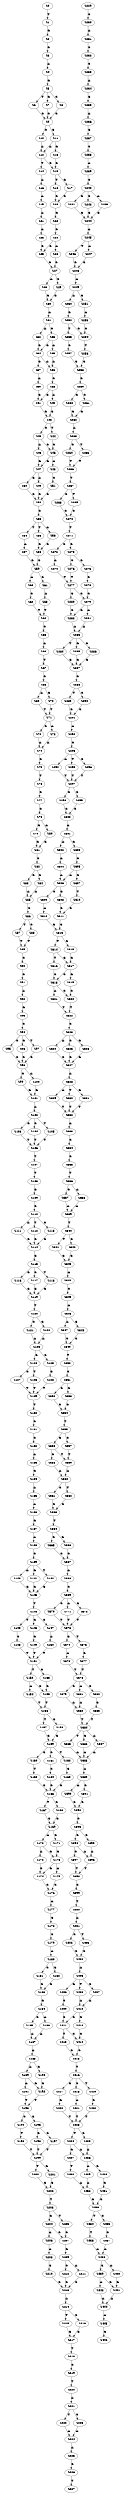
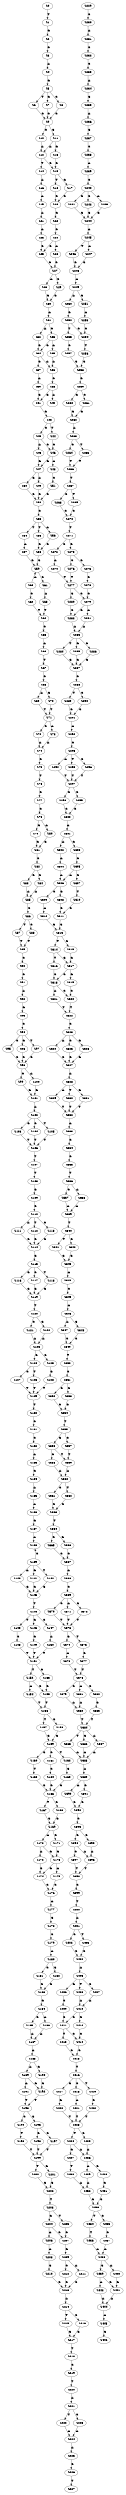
  strict digraph {
    S0
    S1
    S2
    S3
    S4
    S5
    S6
    S7
    S8
    S9
    S10
    S11
    S12
    S13
    S14
    S15
    S16
    S17
    S18
    S19
    S20
    S21
    S22
    S23
    S24
    S25
    S26
    S27
    S28
    S29
    S30
    S31
    S32
    S33
    S34
    S35
    S36
    S37
    S38
    S39
    S40
    S41
    S42
    S43
    S44
    S45
    S46
    S47
    S48
    S49
    S50
    S51
    S52
    S53
    S54
    S55
    S56
    S57
    S58
    S59
    S60
    S61
    S62
    S63
    S64
    S65
    S66
    S67
    S68
    S69
    S70
    S71
    S72
    S73
    S74
    S75
    S76
    S77
    S78
    S79
    S80
    S81
    S82
    S83
    S84
    S85
    S86
    S87
    S88
    S89
    S90
    S91
    S92
    S93
    S94
    S95
    S96
    S97
    S98
    S99
    S100
    S101
    S102
    S103
    S104
    S105
    S106
    S107
    S108
    S109
    S110
    S111
    S112
    S113
    S114
    S115
    S116
    S117
    S118
    S119
    S120
    S121
    S122
    S123
    S124
    S125
    S126
    S127
    S128
    S129
    S130
    S131
    S132
    S133
    S134
    S135
    S136
    S137
    S138
    S139
    S140
    S141
    S142
    S143
    S144
    S145
    S146
    S147
    S148
    S149
    S150
    S151
    S152
    S153
    S154
    S155
    S156
    S157
    S158
    S159
    S160
    S161
    S162
    S163
    S164
    S165
    S166
    S167
    S168
    S169
    S170
    S171
    S172
    S173
    S174
    S175
    S176
    S177
    S178
    S179
    S180
    S181
    S182
    S183
    S184
    S185
    S186
    S187
    S188
    S189
    S190
    S191
    S192
    S193
    S194
    S195
    S196
    S197
    S198
    S199
    S200
    S201
    S202
    S203
    S204
    S205
    S206
    S207
    S208
    S209
    S210
    S211
    S212
    S213
    S214
    S215
    S216
    S217
    S218
    S219
    S220
    S221
    S222
    S223
    S224
    S225
    S226
    S227
    S229
    S230
    S231
    S232
    S233
    S234
    S235
    S236
    S237
    S238
    S239
    S240
    S241
    S242
    S243
    S244
    S245
    S246
    S247
    S248
    S249
    S250
    S251
    S252
    S253
    S254
    S255
    S256
    S257
    S258
    S259
    S260
    S261
    S262
    S263
    S264
    S265
    S266
    S267
    S268
    S269
    S270
    S271
    S272
    S273
    S274
    S275
    S276
    S277
    S278
    S279
    S280
    S281
    S282
    S283
    S284
    S285
    S286
    S287
    S288
    S289
    S290
    S291
    S292
    S293
    S294
    S295
    S296
    S297
    S298
    S299
    S300
    S301
    S302
    S303
    S304
    S305
    S306
    S307
    S308
    S309
    S310
    S311
    S312
    S313
    S314
    S315
    S316
    S317
    S318
    S319
    S320
    S321
    S322
    S323
    S324
    S325
    S326
    S327
    S328
    S329
    S330
    S331
    S332
    S333
    S334
    S335
    S336
    S337
    S338
    S339
    S340
    S341
    S342
    S343
    S344
    S345
    S346
    S347
    S348
    S349
    S350
    S351
    S352
    S353
    S354
    S355
    S356
    S357
    S358
    S359
    S360
    S361
    S362
    S363
    S364
    S365
    S366
    S367
    S368
    S369
    S370
-   S371 [label=S771]
+   S371
    S372
    S373
    S374
    S375
    S376
    S377
    S378
    S379
    S380
    S381
    S382
    S383
    S384
    S385
    S386
    S387
    S388
    S389
    S390
    S391
    S392
    S393
    S394
    S395
    S396
    S397
    S398
    S399
    S400
    S401
    S402
    S403
    S404
    S405
    S406
    S407
    S408
    S409
    S410
    S411
    S412
    S413
    S414
    S415
    S416
    S417
    S418
    S419
    S420
    S421
    S422
    S423
    S424
    S425
    S426
    S427
    S428
    S429
    S430
    S431
    S432
    S433
    S434
    S435
    S436
    S437
    S438
    S439
    S440
    S441
    S442
    S444
    S445
    S446
    S0 -> S1 [label=T]
    S1 -> S2 [label=G]
    S2 -> S3 [label=C]
    S3 -> S4 [label=A]
    S4 -> S5 [label=G]
    S5 -> S6 [label=T]
    S5 -> S7 [label=G]
    S5 -> S8 [label=C]
    S6 -> S9 [label=C]
    S7 -> S9 [label=C]
    S8 -> S9 [label=C]
    S9 -> S10 [label=C]
    S9 -> S11 [label=G]
    S10 -> S12 [label=A]
    S11 -> S12 [label=A]
    S11 -> S13 [label=G]
    S12 -> S14 [label=T]
    S12 -> S15 [label=C]
    S13 -> S15 [label=C]
    S14 -> S16 [label=A]
    S15 -> S17 [label=G]
    S15 -> S18 [label=T]
    S16 -> S19 [label=A]
    S17 -> S20 [label=C]
    S18 -> S20 [label=C]
    S19 -> S21 [label=A]
    S20 -> S22 [label=G]
    S21 -> S23 [label=A]
    S22 -> S24 [label=C]
    S23 -> S25 [label=C]
    S24 -> S25 [label=C]
    S24 -> S26 [label=A]
    S25 -> S27 [label=C]
    S26 -> S27 [label=C]
    S27 -> S28 [label=A]
    S27 -> S29 [label=C]
    S28 -> S30 [label=G]
    S29 -> S30 [label=G]
    S30 -> S31 [label=A]
    S31 -> S32 [label=A]
    S31 -> S33 [label=C]
    S32 -> S34 [label=G]
    S33 -> S34 [label=G]
    S33 -> S35 [label=A]
    S34 -> S36 [label=A]
    S34 -> S37 [label=G]
    S35 -> S36 [label=A]
    S36 -> S38 [label=C]
    S37 -> S39 [label=A]
    S38 -> S40 [label=A]
    S38 -> S41 [label=G]
    S39 -> S41 [label=G]
-   S40 -> S42 [label=G]
    S41 -> S42 [label=G]
    S42 -> S43 [label=C]
    S42 -> S44 [label=T]
    S43 -> S45 [label=A]
    S43 -> S46 [label=C]
    S44 -> S46 [label=C]
    S45 -> S47 [label=G]
    S46 -> S47 [label=G]
    S46 -> S48 [label=A]
    S47 -> S49 [label=A]
    S47 -> S50 [label=G]
    S48 -> S51 [label=C]
    S49 -> S52 [label=C]
    S50 -> S52 [label=C]
    S51 -> S52 [label=C]
    S52 -> S53 [label=C]
    S53 -> S54 [label=T]
    S53 -> S55 [label=T]
    S53 -> S56 [label=A]
    S54 -> S57 [label=A]
    S55 -> S58 [label=C]
    S56 -> S58 [label=C]
    S57 -> S59 [label=G]
    S58 -> S59 [label=G]
-   S59 -> S60 [label=A]
+   S60 -> S59 [label=A]
    S59 -> S61 [label=C]
    S60 -> S62 [label=C]
    S61 -> S63 [label=A]
    S62 -> S64 [label=T]
    S63 -> S64 [label=T]
    S64 -> S65 [label=C]
    S65 -> S66 [label=A]
    S66 -> S67 [label=T]
    S67 -> S68 [label=C]
    S68 -> S69 [label=A]
    S68 -> S70 [label=G]
    S69 -> S71 [label=T]
    S70 -> S71 [label=T]
    S71 -> S72 [label=C]
    S71 -> S73 [label=A]
    S72 -> S74 [label=A]
    S73 -> S74 [label=A]
    S74 -> S75 [label=C]
    S75 -> S76 [label=T]
    S76 -> S77 [label=C]
    S77 -> S78 [label=C]
    S78 -> S79 [label=G]
    S78 -> S80 [label=A]
    S79 -> S81 [label=G]
    S80 -> S81 [label=G]
    S81 -> S82 [label=C]
    S82 -> S83 [label=G]
    S82 -> S84 [label=C]
    S83 -> S85 [label=A]
    S84 -> S85 [label=A]
    S85 -> S86 [label=C]
    S86 -> S87 [label=T]
    S86 -> S88 [label=C]
    S87 -> S89 [label=T]
    S88 -> S89 [label=T]
    S89 -> S90 [label=C]
    S90 -> S91 [label=C]
    S91 -> S92 [label=A]
    S92 -> S93 [label=G]
    S93 -> S94 [label=C]
    S94 -> S95 [label=C]
    S94 -> S96 [label=G]
    S94 -> S97 [label=T]
    S95 -> S98 [label=C]
    S96 -> S98 [label=C]
    S97 -> S98 [label=C]
    S98 -> S99 [label=C]
    S98 -> S100 [label=A]
    S99 -> S101 [label=G]
    S100 -> S101 [label=G]
    S101 -> S102 [label=A]
    S102 -> S103 [label=G]
    S102 -> S104 [label=C]
    S102 -> S105 [label=T]
    S103 -> S106 [label=T]
    S104 -> S106 [label=T]
    S105 -> S106 [label=T]
    S106 -> S107 [label=T]
    S107 -> S108 [label=T]
    S108 -> S109 [label=G]
    S109 -> S110 [label=C]
    S110 -> S111 [label=A]
    S110 -> S112 [label=T]
    S110 -> S113 [label=C]
    S111 -> S114 [label=G]
    S112 -> S114 [label=G]
    S113 -> S114 [label=G]
    S114 -> S115 [label=G]
    S115 -> S116 [label=G]
    S115 -> S117 [label=C]
    S115 -> S118 [label=T]
    S116 -> S119 [label=G]
    S117 -> S119 [label=G]
    S118 -> S119 [label=G]
    S119 -> S120 [label=T]
    S120 -> S121 [label=C]
    S120 -> S122 [label=G]
    S121 -> S123 [label=A]
    S122 -> S123 [label=A]
    S123 -> S124 [label=G]
    S123 -> S125 [label=C]
    S124 -> S126 [label=T]
    S124 -> S127 [label=C]
    S125 -> S128 [label=G]
    S126 -> S129 [label=T]
    S127 -> S129 [label=T]
    S128 -> S129 [label=T]
    S129 -> S130 [label=T]
    S130 -> S131 [label=C]
    S131 -> S132 [label=C]
    S132 -> S133 [label=A]
    S133 -> S134 [label=G]
    S134 -> S135 [label=A]
    S135 -> S136 [label=A]
    S136 -> S137 [label=G]
    S137 -> S138 [label=A]
-   S138 -> S139 [label=C]
+   S139 -> S138 [label=C]
    S139 -> S140 [label=A]
    S139 -> S141 [label=G]
    S139 -> S142 [label=T]
    S140 -> S143 [label=G]
    S141 -> S143 [label=G]
    S142 -> S143 [label=G]
    S143 -> S144 [label=T]
    S144 -> S145 [label=T]
    S144 -> S146 [label=G]
    S144 -> S147 [label=C]
    S145 -> S148 [label=C]
    S146 -> S149 [label=G]
    S147 -> S150 [label=A]
    S148 -> S151 [label=T]
    S149 -> S151 [label=T]
    S150 -> S151 [label=T]
    S151 -> S152 [label=T]
    S151 -> S153 [label=C]
    S152 -> S154 [label=A]
    S152 -> S155 [label=G]
    S153 -> S155 [label=G]
    S154 -> S156 [label=T]
    S155 -> S156 [label=T]
    S156 -> S157 [label=T]
    S156 -> S158 [label=G]
    S157 -> S159 [label=G]
    S158 -> S159 [label=G]
    S159 -> S160 [label=G]
    S159 -> S161 [label=C]
    S159 -> S162 [label=T]
    S160 -> S163 [label=T]
    S161 -> S164 [label=C]
    S162 -> S165 [label=G]
    S163 -> S166 [label=G]
    S164 -> S166 [label=G]
    S165 -> S166 [label=G]
    S166 -> S167 [label=T]
    S166 -> S168 [label=C]
    S167 -> S169 [label=G]
    S168 -> S169 [label=G]
    S169 -> S170 [label=A]
    S169 -> S171 [label=C]
    S170 -> S172 [label=A]
    S170 -> S173 [label=G]
    S171 -> S173 [label=G]
    S172 -> S174 [label=G]
    S173 -> S174 [label=G]
    S173 -> S175 [label=A]
    S174 -> S176 [label=C]
    S175 -> S176 [label=C]
    S176 -> S177 [label=A]
    S177 -> S178 [label=G]
    S178 -> S179 [label=C]
    S179 -> S180 [label=A]
    S180 -> S181 [label=C]
    S180 -> S182 [label=G]
    S181 -> S183 [label=G]
    S182 -> S183 [label=G]
    S183 -> S184 [label=G]
    S184 -> S185 [label=C]
    S184 -> S186 [label=A]
    S185 -> S187 [label=A]
    S186 -> S187 [label=A]
    S187 -> S188 [label=A]
    S188 -> S189 [label=A]
    S188 -> S190 [label=G]
    S189 -> S191 [label=A]
    S189 -> S192 [label=G]
    S190 -> S192 [label=G]
    S191 -> S193 [label=T]
    S192 -> S193 [label=T]
    S193 -> S194 [label=C]
    S193 -> S195 [label=G]
    S194 -> S196 [label=T]
    S195 -> S197 [label=C]
    S195 -> S198 [label=G]
    S196 -> S199 [label=T]
    S197 -> S199 [label=T]
    S198 -> S199 [label=T]
    S199 -> S200 [label=T]
    S199 -> S201 [label=G]
    S200 -> S202 [label=G]
    S201 -> S202 [label=G]
    S202 -> S203 [label=T]
    S203 -> S204 [label=G]
    S203 -> S205 [label=T]
    S204 -> S206 [label=A]
    S204 -> S207 [label=C]
    S205 -> S207 [label=C]
    S206 -> S208 [label=A]
    S207 -> S209 [label=G]
    S208 -> S210 [label=G]
    S209 -> S211 [label=A]
    S209 -> S212 [label=C]
    S210 -> S213 [label=C]
    S211 -> S213 [label=C]
    S212 -> S213 [label=C]
    S213 -> S214 [label=A]
    S214 -> S215 [label=T]
    S214 -> S216 [label=C]
    S215 -> S217 [label=G]
    S216 -> S217 [label=G]
    S217 -> S218 [label=T]
    S218 -> S219 [label=C]
    S219 -> S220 [label=T]
    S220 -> S221 [label=A]
    S221 -> S222 [label=T]
    S221 -> S223 [label=C]
    S222 -> S224 [label=A]
    S223 -> S224 [label=A]
    S224 -> S225 [label=A]
    S225 -> S226 [label=C]
    S226 -> S227 [label=T]
    S229 -> S230 [label=C]
    S230 -> S231 [label=A]
    S231 -> S232 [label=C]
    S232 -> S233 [label=C]
    S233 -> S234 [label=A]
    S234 -> S235 [label=G]
    S235 -> S236 [label=A]
    S236 -> S237 [label=G]
    S237 -> S238 [label=C]
    S238 -> S239 [label=A]
    S239 -> S240 [label=C]
    S240 -> S241 [label=G]
    S240 -> S242 [label=C]
    S240 -> S243 [label=A]
    S241 -> S244 [label=G]
    S242 -> S244 [label=G]
    S243 -> S244 [label=G]
    S244 -> S245 [label=A]
    S245 -> S246 [label=T]
    S245 -> S247 [label=A]
    S246 -> S248 [label=G]
    S247 -> S248 [label=G]
    S248 -> S249 [label=A]
    S249 -> S250 [label=A]
    S249 -> S251 [label=G]
    S250 -> S252 [label=G]
    S251 -> S253 [label=A]
    S252 -> S254 [label=C]
    S252 -> S255 [label=T]
    S253 -> S254 [label=C]
    S254 -> S256 [label=T]
    S255 -> S257 [label=C]
    S256 -> S258 [label=G]
    S257 -> S258 [label=G]
    S258 -> S259 [label=G]
    S259 -> S260 [label=G]
    S259 -> S261 [label=C]
    S260 -> S262 [label=G]
    S261 -> S262 [label=G]
    S262 -> S263 [label=A]
    S263 -> S264 [label=C]
    S263 -> S265 [label=T]
    S264 -> S266 [label=T]
    S265 -> S266 [label=T]
    S266 -> S267 [label=T]
    S267 -> S268 [label=C]
    S267 -> S269 [label=T]
    S268 -> S270 [label=C]
    S269 -> S270 [label=C]
    S270 -> S271 [label=T]
    S271 -> S272 [label=C]
    S271 -> S273 [label=G]
    S272 -> S274 [label=A]
    S273 -> S275 [label=G]
    S273 -> S276 [label=C]
    S274 -> S277 [label=T]
    S275 -> S278 [label=C]
    S276 -> S277 [label=T]
    S277 -> S279 [label=C]
    S277 -> S280 [label=G]
    S278 -> S279 [label=C]
    S279 -> S281 [label=A]
    S279 -> S282 [label=G]
    S280 -> S282 [label=G]
    S281 -> S283 [label=A]
    S282 -> S283 [label=A]
    S283 -> S284 [label=T]
    S283 -> S285 [label=G]
    S283 -> S286 [label=C]
    S284 -> S287 [label=G]
    S285 -> S287 [label=G]
    S286 -> S287 [label=G]
    S287 -> S288 [label=C]
    S288 -> S289 [label=T]
    S288 -> S290 [label=C]
    S289 -> S291 [label=G]
    S290 -> S291 [label=G]
    S291 -> S292 [label=A]
    S292 -> S293 [label=C]
    S293 -> S294 [label=A]
    S293 -> S295 [label=T]
    S293 -> S296 [label=C]
    S294 -> S297 [label=T]
    S295 -> S297 [label=T]
    S296 -> S297 [label=T]
    S297 -> S298 [label=C]
    S297 -> S299 [label=G]
    S298 -> S300 [label=C]
    S299 -> S300 [label=C]
    S300 -> S301 [label=A]
    S301 -> S302 [label=A]
    S301 -> S303 [label=G]
    S302 -> S304 [label=A]
    S303 -> S305 [label=C]
    S304 -> S306 [label=A]
    S305 -> S306 [label=A]
    S305 -> S307 [label=G]
    S306 -> S308 [label=G]
    S306 -> S309 [label=C]
    S307 -> S310 [label=T]
    S308 -> S311 [label=C]
    S309 -> S312 [label=A]
    S310 -> S311 [label=C]
    S311 -> S313 [label=G]
    S312 -> S313 [label=G]
    S313 -> S314 [label=T]
    S313 -> S315 [label=G]
    S314 -> S316 [label=T]
    S314 -> S317 [label=G]
    S315 -> S317 [label=G]
    S316 -> S318 [label=C]
    S317 -> S318 [label=C]
    S317 -> S319 [label=G]
    S318 -> S320 [label=C]
    S318 -> S321 [label=A]
    S319 -> S320 [label=C]
    S320 -> S322 [label=T]
    S321 -> S322 [label=T]
    S322 -> S323 [label=C]
    S323 -> S324 [label=A]
    S323 -> S325 [label=C]
    S323 -> S326 [label=G]
    S324 -> S327 [label=G]
    S325 -> S327 [label=G]
    S326 -> S327 [label=G]
    S327 -> S328 [label=A]
    S328 -> S329 [label=A]
    S328 -> S330 [label=T]
    S328 -> S331 [label=G]
    S329 -> S332 [label=T]
    S330 -> S332 [label=T]
    S331 -> S332 [label=T]
    S332 -> S333 [label=A]
    S333 -> S334 [label=C]
    S334 -> S335 [label=C]
    S335 -> S336 [label=T]
    S336 -> S337 [label=C]
    S336 -> S338 [label=A]
    S337 -> S339 [label=A]
    S338 -> S339 [label=A]
    S339 -> S340 [label=T]
    S340 -> S341 [label=T]
    S340 -> S342 [label=C]
    S341 -> S343 [label=G]
    S342 -> S343 [label=G]
    S343 -> S344 [label=A]
    S344 -> S345 [label=C]
    S345 -> S346 [label=A]
    S346 -> S347 [label=A]
    S346 -> S348 [label=G]
    S347 -> S349 [label=C]
    S348 -> S349 [label=C]
    S349 -> S350 [label=T]
    S350 -> S351 [label=C]
    S351 -> S352 [label=C]
    S351 -> S353 [label=G]
    S352 -> S354 [label=C]
    S353 -> S354 [label=C]
    S354 -> S355 [label=T]
    S355 -> S356 [label=G]
    S355 -> S357 [label=C]
    S356 -> S358 [label=C]
    S356 -> S359 [label=T]
    S357 -> S359 [label=T]
    S358 -> S360 [label=A]
    S359 -> S360 [label=A]
    S360 -> S361 [label=C]
    S360 -> S362 [label=T]
    S361 -> S363 [label=C]
    S362 -> S363 [label=C]
    S363 -> S364 [label=T]
    S364 -> S365 [label=C]
    S364 -> S366 [label=G]
    S365 -> S367 [label=C]
    S366 -> S367 [label=C]
    S367 -> S368 [label=A]
    S368 -> S369 [label=C]
    S369 -> S370 [label=C]
    S369 -> S371 [label=A]
    S369 -> S372 [label=G]
    S370 -> S373 [label=T]
    S371 -> S373 [label=T]
    S372 -> S373 [label=T]
    S373 -> S374 [label=G]
    S373 -> S375 [label=T]
    S374 -> S376 [label=A]
    S375 -> S377 [label=G]
    S376 -> S378 [label=T]
    S377 -> S378 [label=T]
    S378 -> S379 [label=C]
    S378 -> S380 [label=G]
    S378 -> S381 [label=A]
    S379 -> S382 [label=A]
    S380 -> S383 [label=G]
    S381 -> S382 [label=A]
    S382 -> S384 [label=T]
    S383 -> S384 [label=T]
    S384 -> S385 [label=T]
    S384 -> S386 [label=G]
    S384 -> S387 [label=A]
    S385 -> S388 [label=A]
    S386 -> S388 [label=A]
    S387 -> S388 [label=A]
    S388 -> S389 [label=A]
    S389 -> S390 [label=A]
    S389 -> S391 [label=G]
    S390 -> S392 [label=C]
    S391 -> S392 [label=C]
    S392 -> S393 [label=C]
    S393 -> S394 [label=G]
    S393 -> S395 [label=C]
    S394 -> S396 [label=A]
    S394 -> S397 [label=C]
    S395 -> S396 [label=A]
    S396 -> S398 [label=T]
    S397 -> S398 [label=T]
    S398 -> S399 [label=C]
    S399 -> S400 [label=T]
    S400 -> S401 [label=A]
    S401 -> S402 [label=C]
    S401 -> S403 [label=T]
    S402 -> S404 [label=C]
    S403 -> S404 [label=C]
    S404 -> S405 [label=A]
    S405 -> S406 [label=G]
    S405 -> S407 [label=C]
    S405 -> S408 [label=T]
    S406 -> S409 [label=C]
    S407 -> S410 [label=A]
    S408 -> S410 [label=A]
    S409 -> S411 [label=C]
    S410 -> S411 [label=C]
    S410 -> S412 [label=G]
    S411 -> S413 [label=T]
    S411 -> S414 [label=C]
    S412 -> S414 [label=C]
    S413 -> S415 [label=C]
    S414 -> S415 [label=C]
    S415 -> S416 [label=T]
    S416 -> S417 [label=G]
    S416 -> S418 [label=C]
    S416 -> S419 [label=T]
    S417 -> S420 [label=G]
    S418 -> S421 [label=A]
    S419 -> S422 [label=C]
    S420 -> S423 [label=T]
    S421 -> S423 [label=T]
    S422 -> S423 [label=T]
    S423 -> S424 [label=T]
    S423 -> S425 [label=C]
    S424 -> S426 [label=A]
    S424 -> S427 [label=G]
    S425 -> S426 [label=A]
    S426 -> S428 [label=G]
    S426 -> S429 [label=A]
    S427 -> S430 [label=T]
    S428 -> S431 [label=G]
    S429 -> S432 [label=A]
    S430 -> S432 [label=A]
    S431 -> S433 [label=G]
    S432 -> S433 [label=G]
    S433 -> S434 [label=T]
    S433 -> S435 [label=C]
    S434 -> S436 [label=T]
    S435 -> S437 [label=C]
    S436 -> S438 [label=A]
    S437 -> S438 [label=A]
    S438 -> S439 [label=G]
    S438 -> S440 [label=A]
    S439 -> S441 [label=G]
    S439 -> S442 [label=A]
    S440 -> S441 [label=G]
    S441 -> S444 [label=A]
    S442 -> S444 [label=A]
    S444 -> S445 [label=A]
    S445 -> S446 [label=G]
  }
